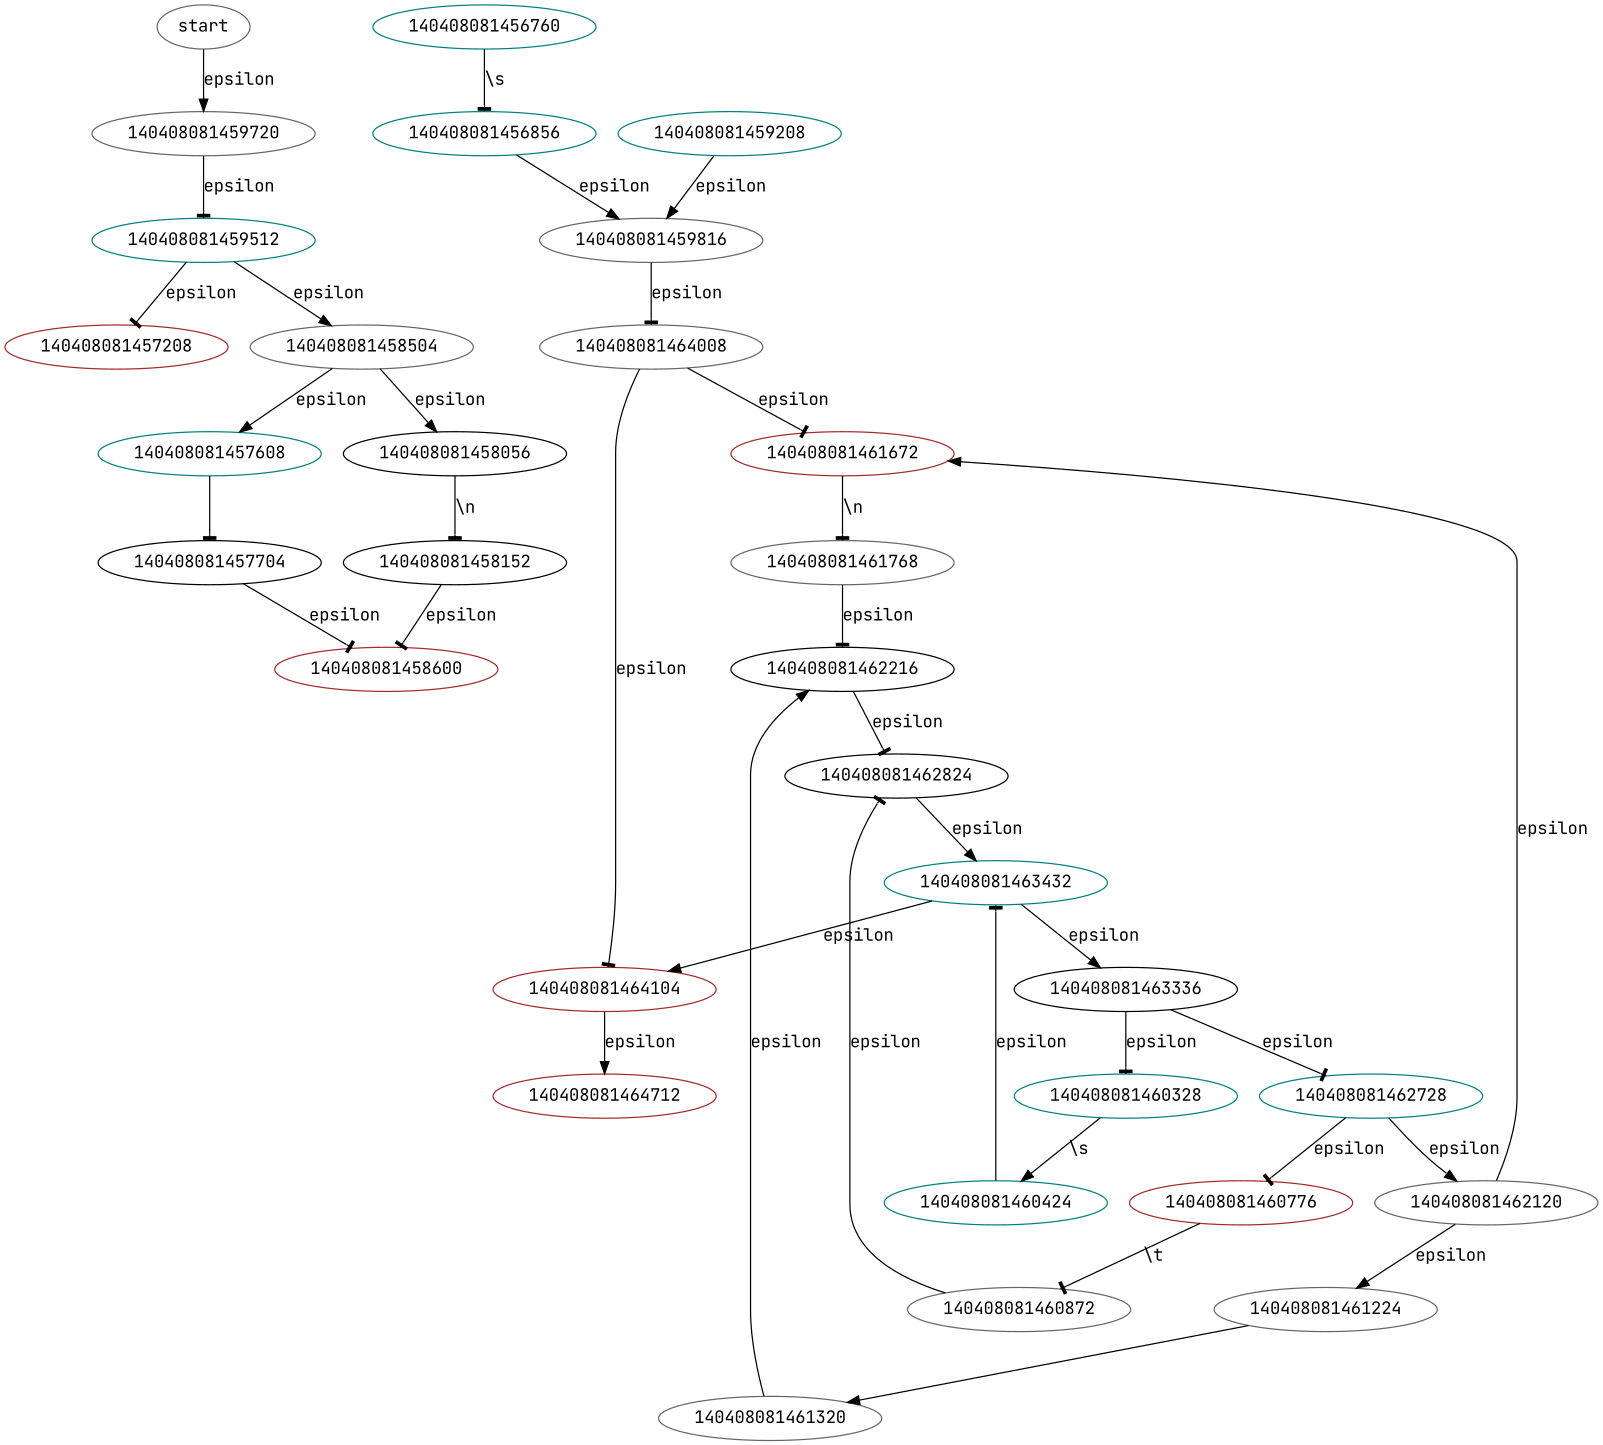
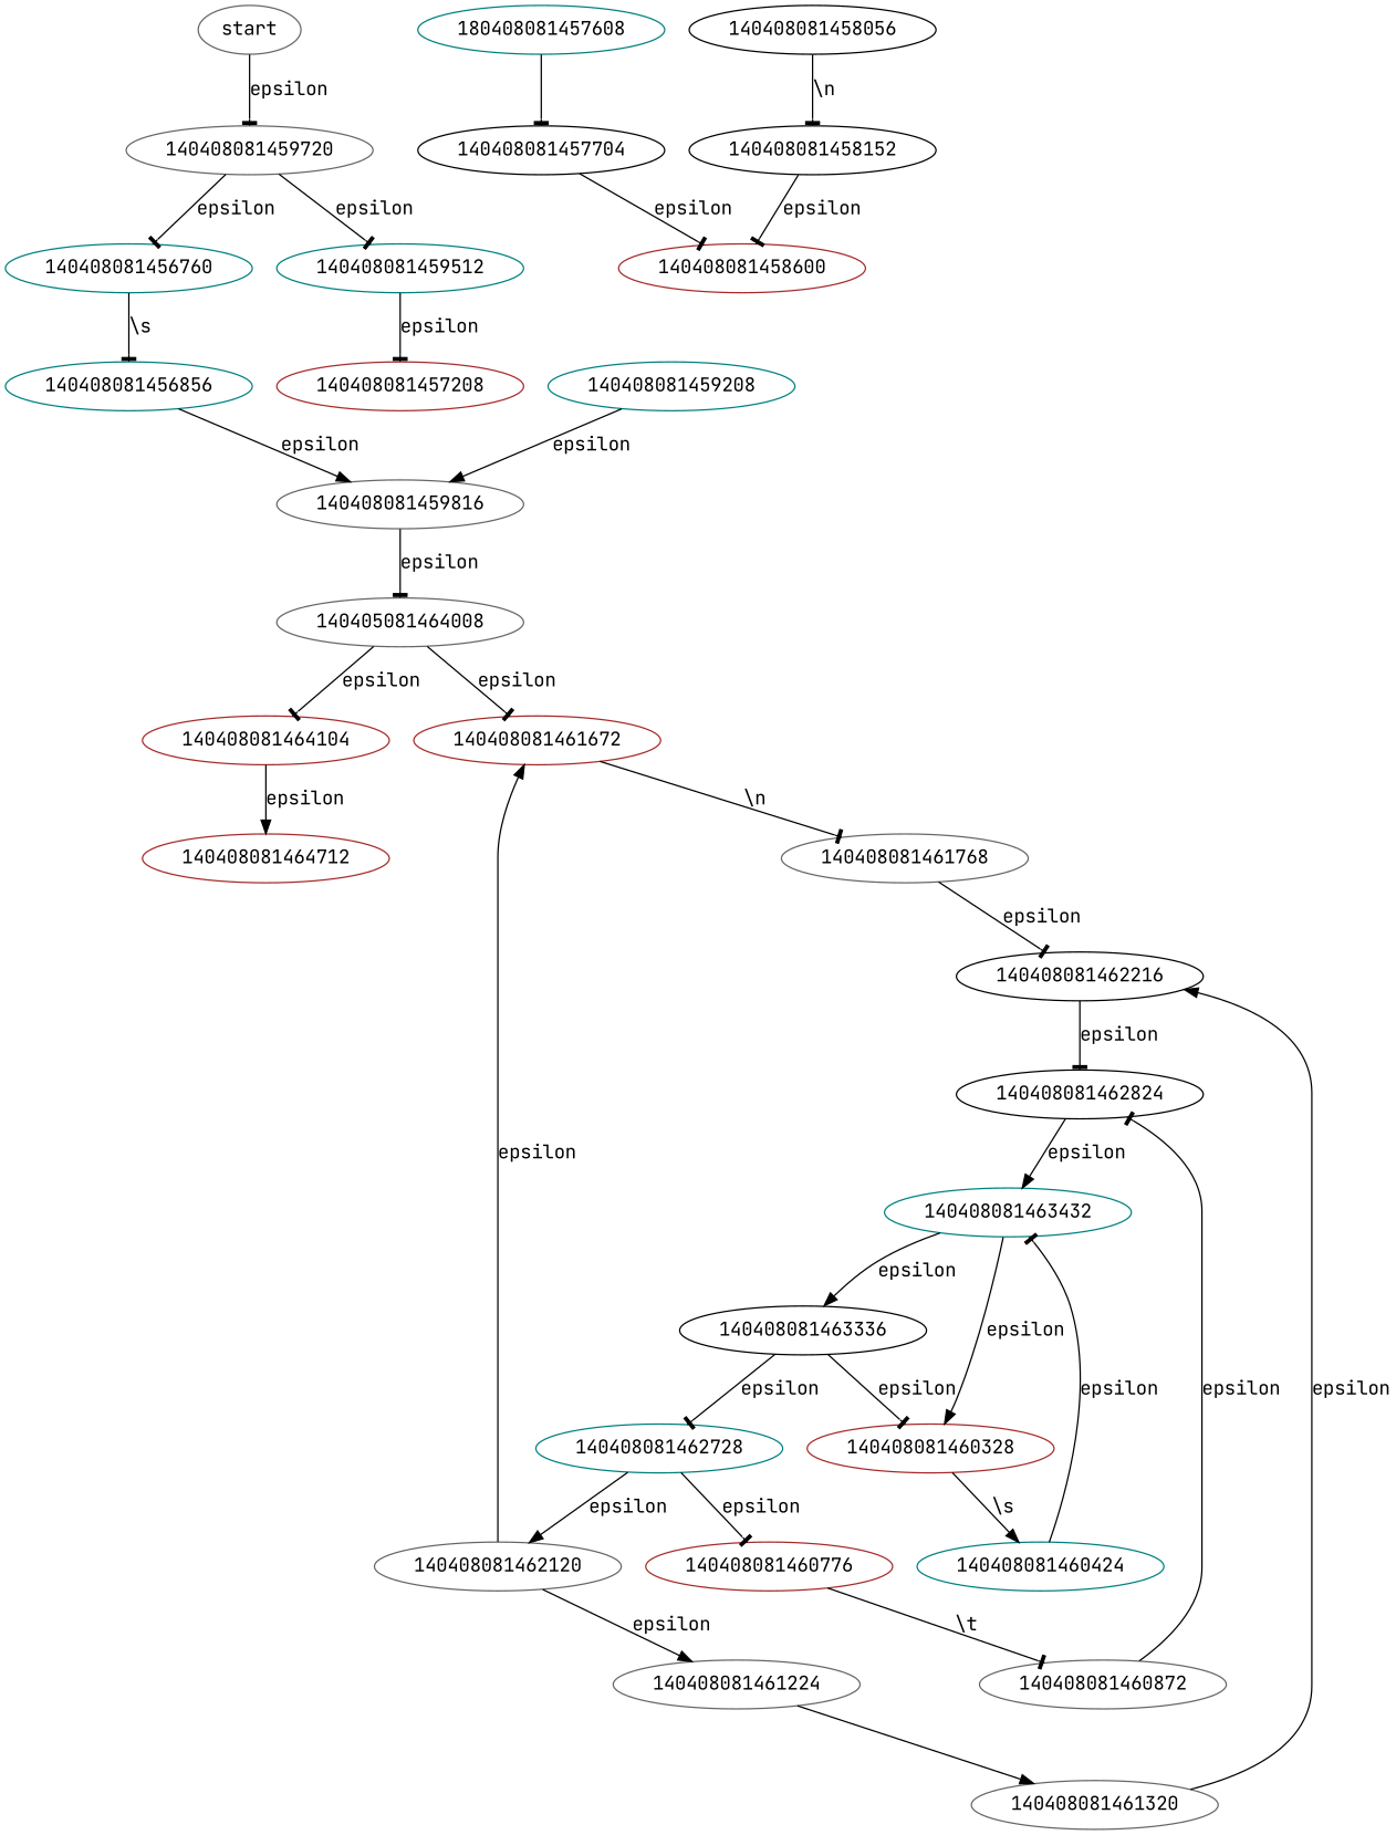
  digraph {
    fontname="JetBrains Mono"
    node [color=gray40 fontname="JetBrains Mono"]
    edge [arrowhead=tee fontname="JetBrains Mono"]
    n1 [label=start]
    140408081459720
    140408081456760 [color=teal]
    n4 [color=teal label=140408081459512]
    140408081456856 [color=teal]
    140408081459816
-   140408081464008
+   140408081464008 [label=140405081464008]
    140408081464104 [color=brown]
    140408081461672 [color=brown]
    140408081457208 [color=brown]
    140408081459208 [color=teal]
-   140408081457608 [color=teal]
+   140408081457608 [color=teal label=180408081457608]
    140408081457704 [color=black]
    140408081458600 [color=brown]
    140408081458056 [color=black]
    140408081458152 [color=black]
-   140408081458504
    140408081463336 [color=black]
-   140408081460328 [color=teal]
+   140408081460328 [color=brown]
    140408081462728 [color=teal]
    140408081464712 [color=brown]
    140408081460424 [color=teal]
    140408081463432 [color=teal]
    140408081460776 [color=brown]
    140408081460872
    140408081462824 [color=black]
    140408081461224
    140408081461320
    140408081462216 [color=black]
    140408081461768
    140408081462120
-   n1 -> 140408081459720 [arrowhead=normal label=epsilon]
+   n1 -> 140408081459720 [label=epsilon]
+   140408081459720 -> 140408081456760 [label=epsilon]
    140408081459720 -> n4 [label=epsilon]
    140408081456760 -> 140408081456856 [label="\\s"]
    n4 -> 140408081457208 [label=epsilon]
-   n4 -> 140408081458504 [arrowhead=normal label=epsilon]
    140408081456856 -> 140408081459816 [arrowhead=normal label=epsilon]
    140408081459816 -> 140408081464008 [label=epsilon]
    140408081464008 -> 140408081464104 [label=epsilon]
    140408081464008 -> 140408081461672 [label=epsilon]
    140408081464104 -> 140408081464712 [arrowhead=normal label=epsilon]
    140408081461672 -> 140408081461768 [label="\\n"]
    140408081459208 -> 140408081459816 [arrowhead=normal label=epsilon]
    140408081457608 -> 140408081457704 [label=""]
    140408081457704 -> 140408081458600 [label=epsilon]
    140408081458056 -> 140408081458152 [label="\\n"]
    140408081458152 -> 140408081458600 [label=epsilon]
-   140408081458504 -> 140408081457608 [arrowhead=normal label=epsilon]
-   140408081458504 -> 140408081458056 [arrowhead=normal label=epsilon]
    140408081463336 -> 140408081460328 [label=epsilon]
    140408081463336 -> 140408081462728 [label=epsilon]
    140408081460328 -> 140408081460424 [arrowhead=normal label="\\s"]
    140408081462728 -> 140408081460776 [label=epsilon]
    140408081462728 -> 140408081462120 [arrowhead=normal label=epsilon]
    140408081460424 -> 140408081463432 [label=epsilon]
-   140408081463432 -> 140408081464104 [arrowhead=normal label=epsilon]
+   140408081463432 -> 140408081460328 [arrowhead=normal label=epsilon]
    140408081463432 -> 140408081463336 [arrowhead=normal label=epsilon]
    140408081460776 -> 140408081460872 [label="\\t"]
    140408081460872 -> 140408081462824 [label=epsilon]
    140408081462824 -> 140408081463432 [arrowhead=normal label=epsilon]
    140408081461224 -> 140408081461320 [arrowhead=normal label=""]
    140408081461320 -> 140408081462216 [arrowhead=normal label=epsilon]
    140408081462216 -> 140408081462824 [label=epsilon]
    140408081461768 -> 140408081462216 [label=epsilon]
    140408081462120 -> 140408081461672 [arrowhead=normal label=epsilon]
    140408081462120 -> 140408081461224 [arrowhead=normal label=epsilon]
  }
